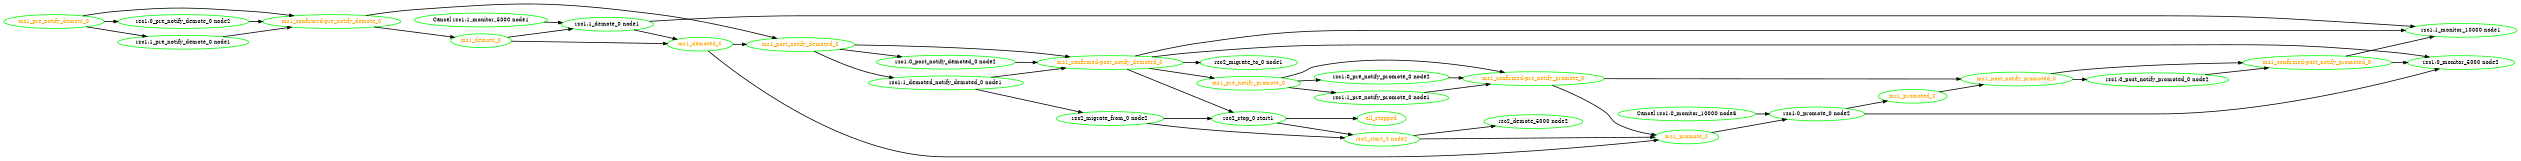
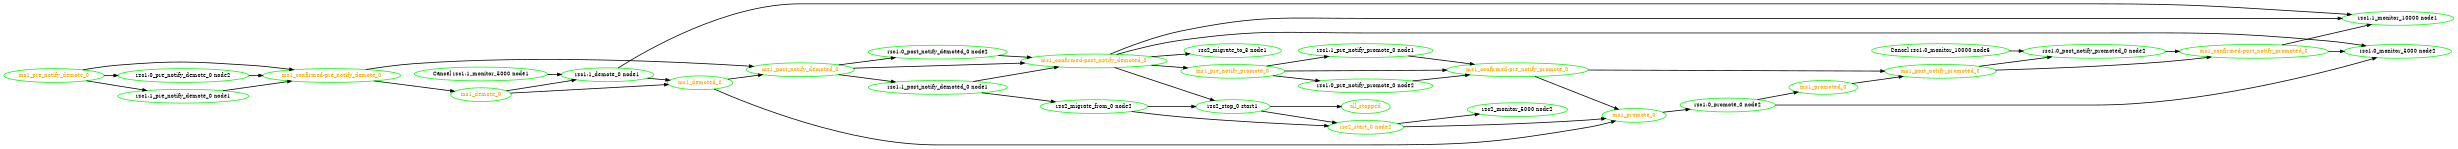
  digraph {
    rankdir=LR
    node [color=green fontcolor=black style=bold]
    edge [style=bold]
    n1 [label="Cancel rsc1:0_monitor_10000 node6"]
    "rsc1:0_promote_0 node2"
    "rsc1:0_monitor_5000 node2"
    ms1_promoted_0 [fontcolor=orange]
    ms1_post_notify_promoted_0 [fontcolor=orange]
    "Cancel rsc1:1_monitor_5000 node1"
    "rsc1:1_demote_0 node1"
    "rsc1:1_monitor_10000 node1"
    ms1_demoted_0 [fontcolor=orange]
    ms1_post_notify_demoted_0 [fontcolor=orange]
    ms1_promote_0 [fontcolor=orange]
    all_stopped [fontcolor=orange]
    "ms1_confirmed-post_notify_demoted_0" [fontcolor=orange]
    ms1_pre_notify_promote_0 [fontcolor=orange]
-   "rsc2_migrate_to_0 node1"
+   "rsc2_migrate_to_0 node1" [label="rsc2_migrate_to_3 node1"]
    n16 [label="rsc2_stop_0 start1"]
    "ms1_confirmed-pre_notify_promote_0" [fontcolor=orange]
    "rsc1:0_pre_notify_promote_0 node2"
    "rsc1:1_pre_notify_promote_0 node1"
    "rsc2_start_0 node2" [fontcolor=orange]
    "rsc2_migrate_from_0 node2"
-   "rsc2_monitor_5000 node2" [label="rsc2_demote_5000 node2"]
+   "rsc2_monitor_5000 node2"
    "ms1_confirmed-post_notify_promoted_0" [fontcolor=orange]
    "ms1_confirmed-pre_notify_demote_0" [fontcolor=orange]
    ms1_demote_0 [fontcolor=orange]
    "rsc1:0_post_notify_demoted_0 node2"
-   "rsc1:1_post_notify_demoted_0 node1" [label="rsc1:1_demoted_notify_demoted_0 node1"]
+   "rsc1:1_post_notify_demoted_0 node1"
    "rsc1:0_post_notify_promoted_0 node2"
    ms1_pre_notify_demote_0 [fontcolor=orange]
    "rsc1:0_pre_notify_demote_0 node2"
    "rsc1:1_pre_notify_demote_0 node1"
-   n1 -> "rsc1:0_promote_0 node2"
+   n1 -> "rsc1:0_post_notify_promoted_0 node2"
    "rsc1:0_promote_0 node2" -> "rsc1:0_monitor_5000 node2"
    "rsc1:0_promote_0 node2" -> ms1_promoted_0
    ms1_promoted_0 -> ms1_post_notify_promoted_0
    ms1_post_notify_promoted_0 -> "ms1_confirmed-post_notify_promoted_0"
    ms1_post_notify_promoted_0 -> "rsc1:0_post_notify_promoted_0 node2"
    "Cancel rsc1:1_monitor_5000 node1" -> "rsc1:1_demote_0 node1"
    "rsc1:1_demote_0 node1" -> "rsc1:1_monitor_10000 node1"
    "rsc1:1_demote_0 node1" -> ms1_demoted_0
    ms1_demoted_0 -> ms1_post_notify_demoted_0
    ms1_demoted_0 -> ms1_promote_0
    ms1_post_notify_demoted_0 -> "ms1_confirmed-post_notify_demoted_0"
    ms1_post_notify_demoted_0 -> "rsc1:0_post_notify_demoted_0 node2"
    ms1_post_notify_demoted_0 -> "rsc1:1_post_notify_demoted_0 node1"
    ms1_promote_0 -> "rsc1:0_promote_0 node2"
    "ms1_confirmed-post_notify_demoted_0" -> "rsc1:0_monitor_5000 node2"
    "ms1_confirmed-post_notify_demoted_0" -> "rsc1:1_monitor_10000 node1"
    "ms1_confirmed-post_notify_demoted_0" -> ms1_pre_notify_promote_0
    "ms1_confirmed-post_notify_demoted_0" -> "rsc2_migrate_to_0 node1"
    "ms1_confirmed-post_notify_demoted_0" -> n16
    ms1_pre_notify_promote_0 -> "ms1_confirmed-pre_notify_promote_0"
    ms1_pre_notify_promote_0 -> "rsc1:0_pre_notify_promote_0 node2"
    ms1_pre_notify_promote_0 -> "rsc1:1_pre_notify_promote_0 node1"
    n16 -> all_stopped
    n16 -> "rsc2_start_0 node2"
    "ms1_confirmed-pre_notify_promote_0" -> ms1_post_notify_promoted_0
    "ms1_confirmed-pre_notify_promote_0" -> ms1_promote_0
    "rsc1:0_pre_notify_promote_0 node2" -> "ms1_confirmed-pre_notify_promote_0"
    "rsc1:1_pre_notify_promote_0 node1" -> "ms1_confirmed-pre_notify_promote_0"
    "rsc2_start_0 node2" -> ms1_promote_0
    "rsc2_start_0 node2" -> "rsc2_monitor_5000 node2"
    "rsc2_migrate_from_0 node2" -> n16
    "rsc2_migrate_from_0 node2" -> "rsc2_start_0 node2"
    "ms1_confirmed-post_notify_promoted_0" -> "rsc1:0_monitor_5000 node2"
    "ms1_confirmed-post_notify_promoted_0" -> "rsc1:1_monitor_10000 node1"
    "ms1_confirmed-pre_notify_demote_0" -> ms1_post_notify_demoted_0
    "ms1_confirmed-pre_notify_demote_0" -> ms1_demote_0
    ms1_demote_0 -> "rsc1:1_demote_0 node1"
    ms1_demote_0 -> ms1_demoted_0
    "rsc1:0_post_notify_demoted_0 node2" -> "ms1_confirmed-post_notify_demoted_0"
    "rsc1:1_post_notify_demoted_0 node1" -> "ms1_confirmed-post_notify_demoted_0"
    "rsc1:1_post_notify_demoted_0 node1" -> "rsc2_migrate_from_0 node2"
    "rsc1:0_post_notify_promoted_0 node2" -> "ms1_confirmed-post_notify_promoted_0"
    ms1_pre_notify_demote_0 -> "ms1_confirmed-pre_notify_demote_0"
    ms1_pre_notify_demote_0 -> "rsc1:0_pre_notify_demote_0 node2"
    ms1_pre_notify_demote_0 -> "rsc1:1_pre_notify_demote_0 node1"
    "rsc1:0_pre_notify_demote_0 node2" -> "ms1_confirmed-pre_notify_demote_0"
    "rsc1:1_pre_notify_demote_0 node1" -> "ms1_confirmed-pre_notify_demote_0"
  }
